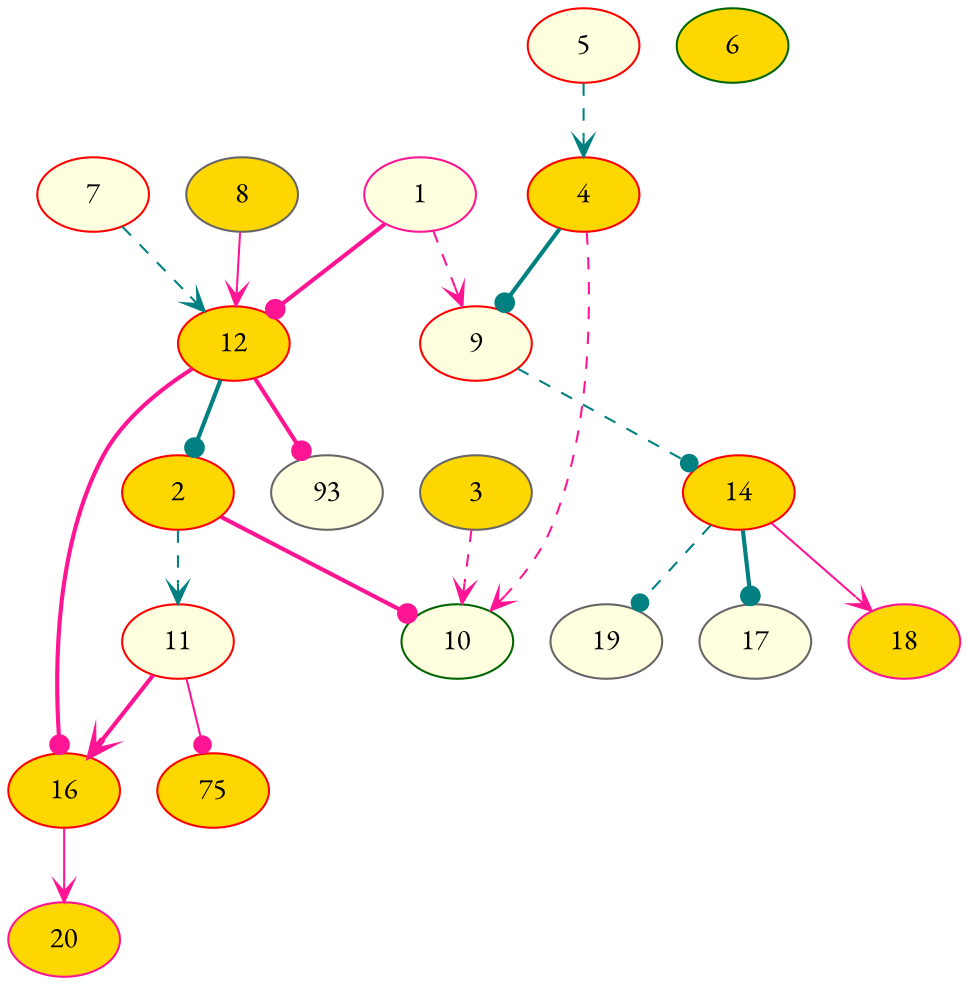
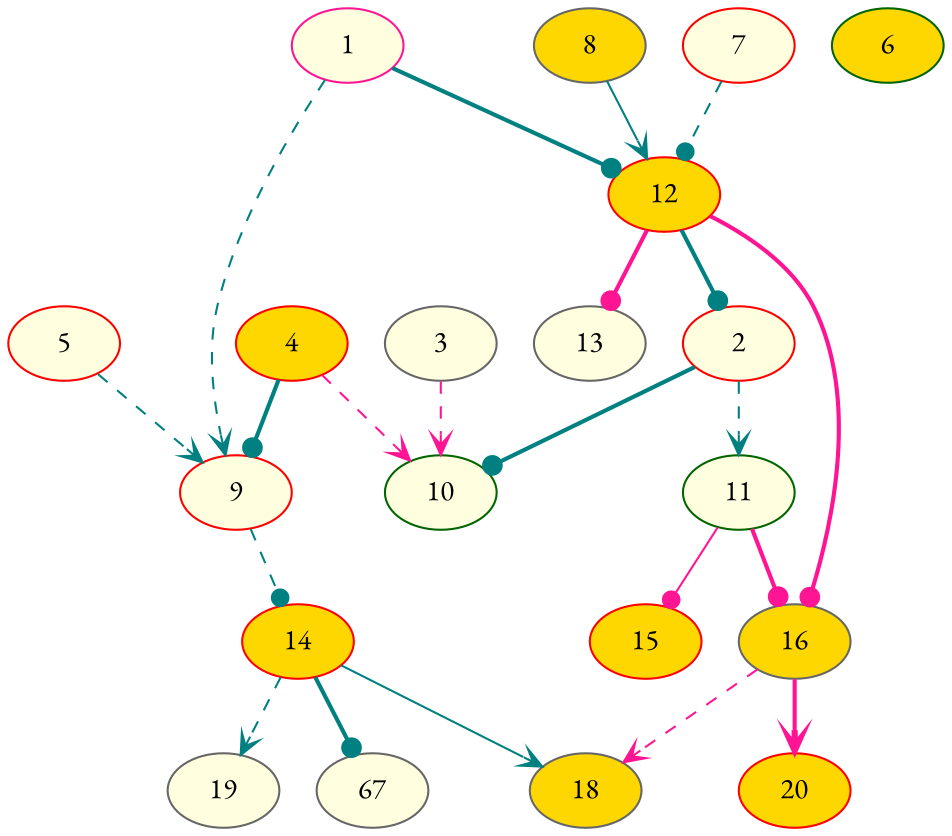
  digraph {
    fontname="EB Garamond"
    node [alpha=0.02 color=red fillcolor=lightyellow fontname="EB Garamond" style=filled]
    edge [arrowhead=dot color=teal fontname="EB Garamond" style=dashed]
    1 [alpha=0.10 color=deeppink expect_size=12093440]
    9 [alpha=0.16 expect_size=34387968]
    12 [alpha=0.15 expect_size=37957632 fillcolor=gold]
    14 [alpha=0.13 expect_size=27760640 fillcolor=gold]
-   16 [expect_size=26310656 fillcolor=gold]
-   13 [alpha=0.14 color=gray40 expect_size=13581312 label=93]
-   2 [alpha=0.10 expect_size=14888960 fillcolor=gold]
+   16 [color=gray40 expect_size=26310656 fillcolor=gold]
+   13 [alpha=0.14 color=gray40 expect_size=13581312]
+   2 [alpha=0.10 expect_size=14888960]
    19 [alpha=0.12 color=gray40 expect_size=48247808]
-   17 [alpha=0.11 color=gray40 expect_size=24552448]
-   18 [alpha=0.15 color=deeppink expect_size=39791616 fillcolor=gold]
-   20 [alpha=0.14 color=deeppink expect_size=37632000 fillcolor=gold]
+   17 [alpha=0.11 color=gray40 expect_size=24552448 label=67]
+   18 [alpha=0.15 color=gray40 expect_size=39791616 fillcolor=gold]
+   20 [alpha=0.14 expect_size=37632000 fillcolor=gold]
    10 [color=darkgreen expect_size=29999104]
-   11 [alpha=0.05 expect_size=13959168]
-   15 [alpha=0.01 expect_size=20629504 fillcolor=gold label=75]
-   3 [alpha=0.06 color=gray40 expect_size=51831808 fillcolor=gold]
+   11 [alpha=0.05 color=darkgreen expect_size=13959168]
+   15 [alpha=0.01 expect_size=20629504 fillcolor=gold]
+   3 [alpha=0.06 color=gray40 expect_size=51831808]
    4 [alpha=0.17 expect_size=43745280 fillcolor=gold]
    5 [expect_size=51682304]
    6 [alpha=0.19 color=darkgreen expect_size=26782720 fillcolor=gold]
    7 [alpha=0.06 expect_size=41404416]
    8 [alpha=0.04 color=gray40 expect_size=44039168 fillcolor=gold]
-   1 -> 9 [arrowhead=vee color=deeppink]
-   1 -> 12 [color=deeppink style=bold]
+   1 -> 9 [arrowhead=vee]
+   1 -> 12 [style=bold]
    9 -> 14
    12 -> 16 [color=deeppink style=bold]
    12 -> 13 [color=deeppink style=bold]
    12 -> 2 [style=bold]
-   14 -> 19
+   14 -> 19 [arrowhead=vee]
    14 -> 17 [style=bold]
-   14 -> 18 [arrowhead=vee color=deeppink style=solid]
-   16 -> 20 [arrowhead=vee color=deeppink style=solid]
-   2 -> 10 [color=deeppink style=bold]
+   14 -> 18 [arrowhead=vee style=solid]
+   16 -> 18 [arrowhead=vee color=deeppink]
+   16 -> 20 [arrowhead=vee color=deeppink style=bold]
+   2 -> 10 [style=bold]
    2 -> 11 [arrowhead=vee]
-   11 -> 16 [arrowhead=vee color=deeppink style=bold]
+   11 -> 16 [color=deeppink style=bold]
    11 -> 15 [color=deeppink style=solid]
    3 -> 10 [arrowhead=vee color=deeppink]
    4 -> 9 [style=bold]
    4 -> 10 [arrowhead=vee color=deeppink]
-   5 -> 4 [arrowhead=vee]
-   7 -> 12 [arrowhead=vee]
-   8 -> 12 [arrowhead=vee color=deeppink style=solid]
+   5 -> 9 [arrowhead=vee]
+   7 -> 12
+   8 -> 12 [arrowhead=vee style=solid]
  }
